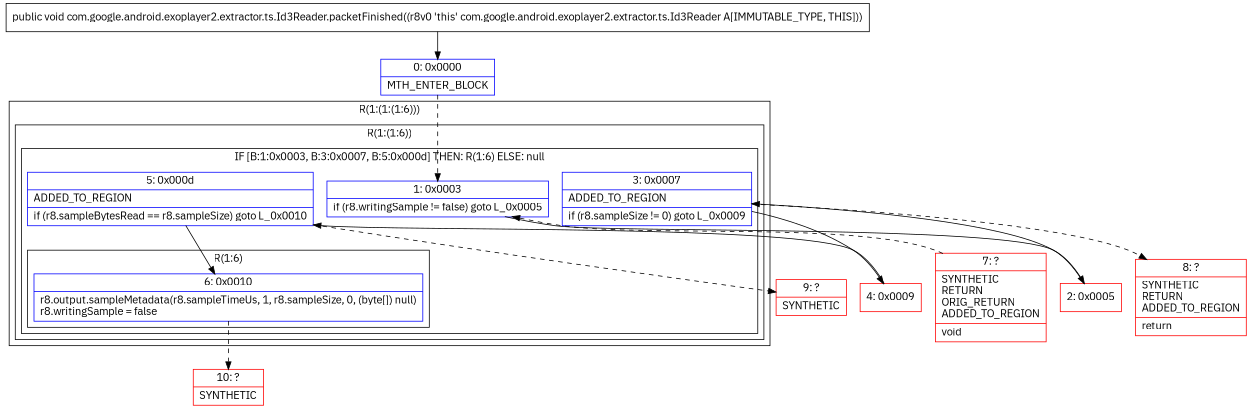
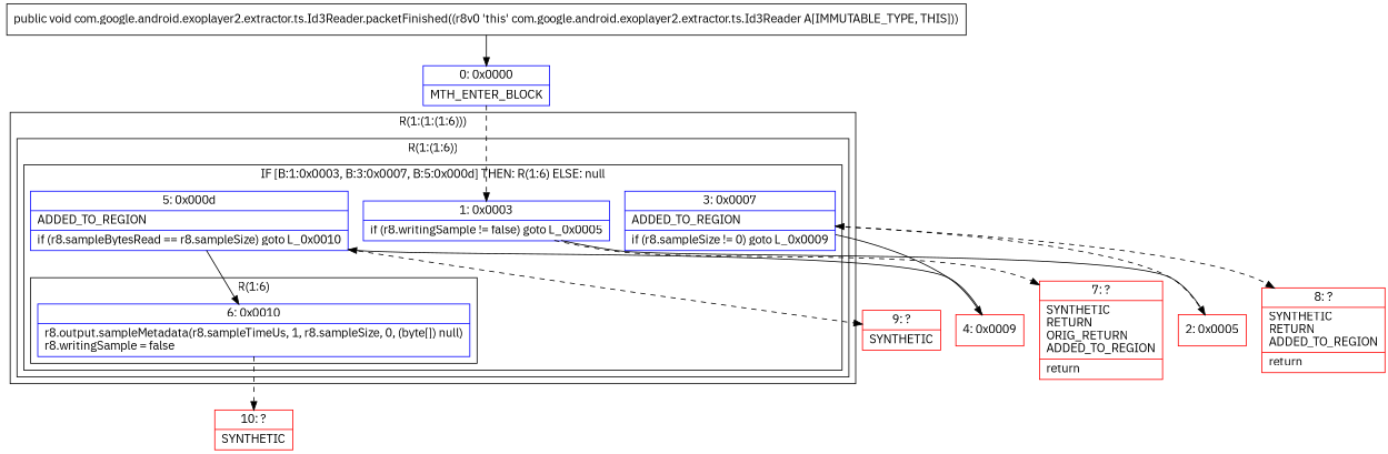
  digraph {
    fontname="IBM Plex Sans"
    node [color=red fontname="IBM Plex Sans" shape=record]
    edge [fontname="IBM Plex Sans"]
    n1 [color=blue label="{6\:\ 0x0010|r8.output.sampleMetadata(r8.sampleTimeUs, 1, r8.sampleSize, 0, (byte[]) null)\lr8.writingSample = false\l}"]
    n2 [color=blue label="{1\:\ 0x0003|if (r8.writingSample != false) goto L_0x0005\l}"]
    n3 [color=blue label="{3\:\ 0x0007|ADDED_TO_REGION\l|if (r8.sampleSize != 0) goto L_0x0009\l}"]
    n4 [color=blue label="{5\:\ 0x000d|ADDED_TO_REGION\l|if (r8.sampleBytesRead == r8.sampleSize) goto L_0x0010\l}"]
    n5 [label="{10\:\ ?|SYNTHETIC\l}"]
    n6 [label="{2\:\ 0x0005}"]
-   n7 [label="{7\:\ ?|SYNTHETIC\lRETURN\lORIG_RETURN\lADDED_TO_REGION\l|void\l}"]
+   n7 [label="{7\:\ ?|SYNTHETIC\lRETURN\lORIG_RETURN\lADDED_TO_REGION\l|return\l}"]
    n8 [label="{4\:\ 0x0009}"]
    n9 [label="{8\:\ ?|SYNTHETIC\lRETURN\lADDED_TO_REGION\l|return\l}"]
    n10 [label="{9\:\ ?|SYNTHETIC\l}"]
    n11 [color=blue label="{0\:\ 0x0000|MTH_ENTER_BLOCK\l}"]
    n12 [label="{public void com.google.android.exoplayer2.extractor.ts.Id3Reader.packetFinished((r8v0 'this' com.google.android.exoplayer2.extractor.ts.Id3Reader A[IMMUTABLE_TYPE, THIS])) }" color=""]
    subgraph cluster_1 {
      label="R(1:(1:(1:6)))"
      subgraph cluster_2 {
        label="R(1:(1:6))"
        subgraph cluster_3 {
          label="IF [B:1:0x0003, B:3:0x0007, B:5:0x000d] THEN: R(1:6) ELSE: null"
          n2
          n3
          n4
          subgraph cluster_4 {
            label="R(1:6)"
            n1
          }
        }
      }
    }
    n1 -> n5 [style=dashed]
    n2 -> n6
-   n7 -> n2 [style=dashed]
+   n2 -> n7 [style=dashed]
    n3 -> n8
    n3 -> n9 [style=dashed]
    n4 -> n1
    n4 -> n10 [style=dashed]
-   n6 -> n3
+   n6 -> n3 [style=dashed]
    n8 -> n4
    n11 -> n2 [style=dashed]
    n12 -> n11
  }
